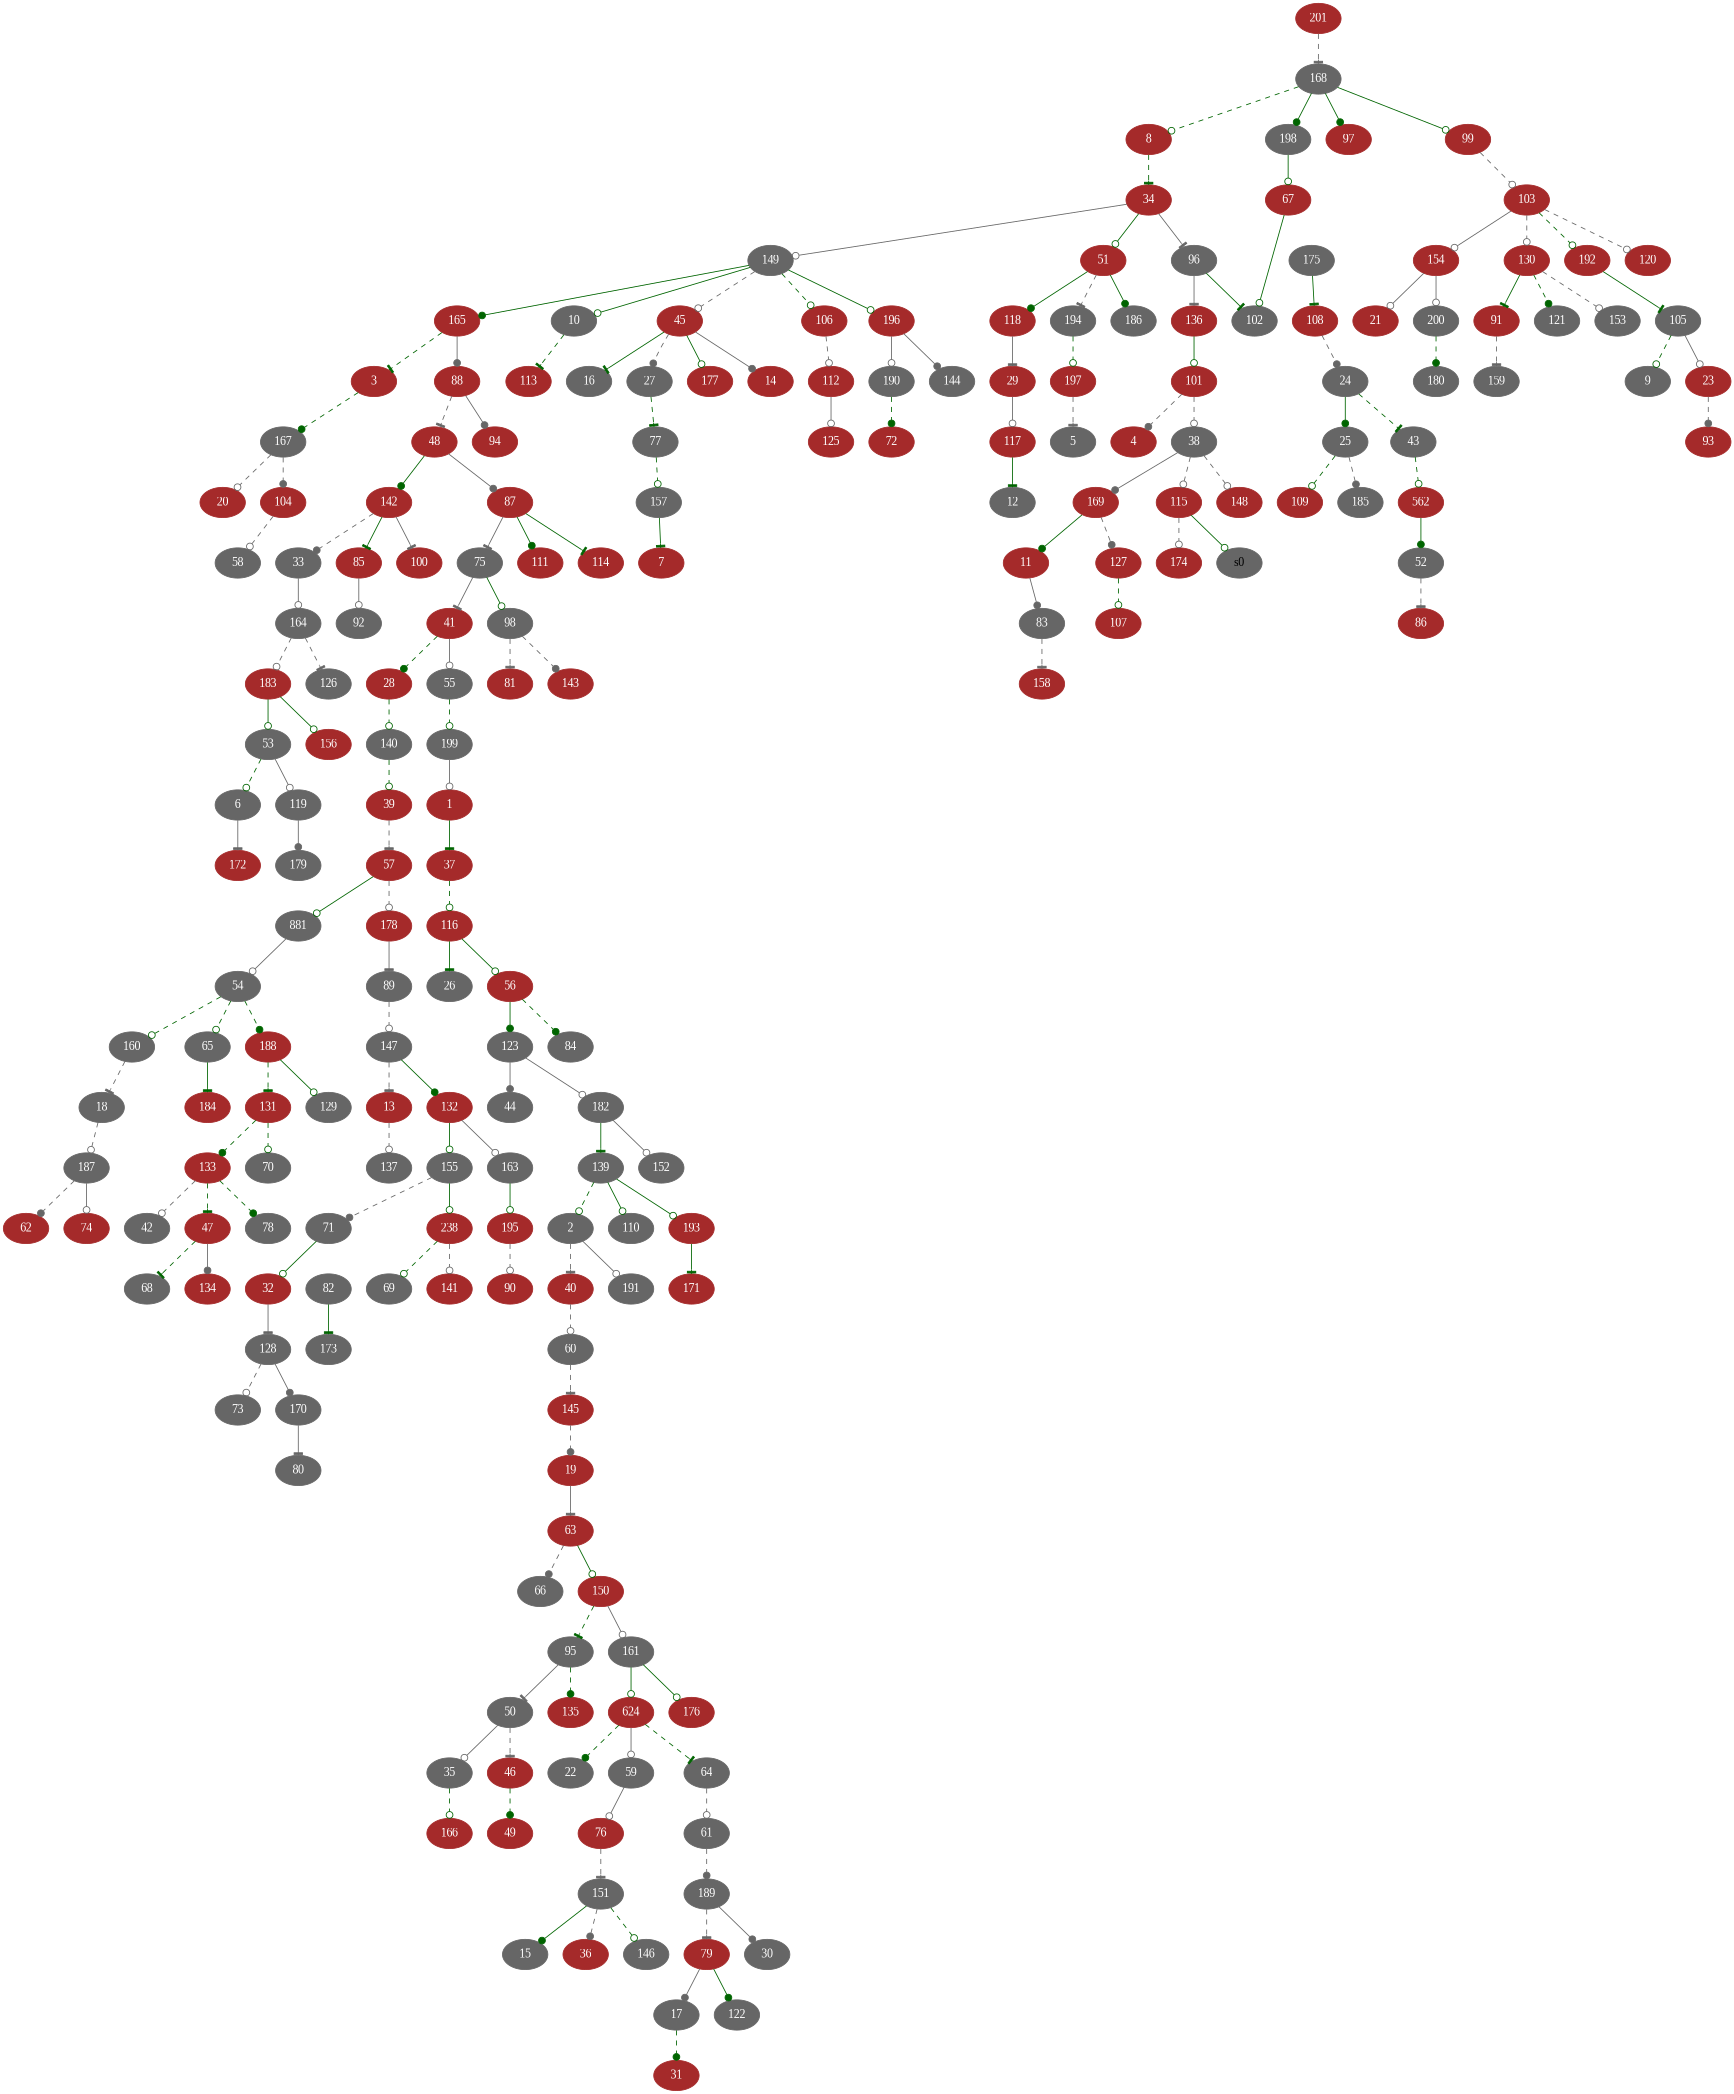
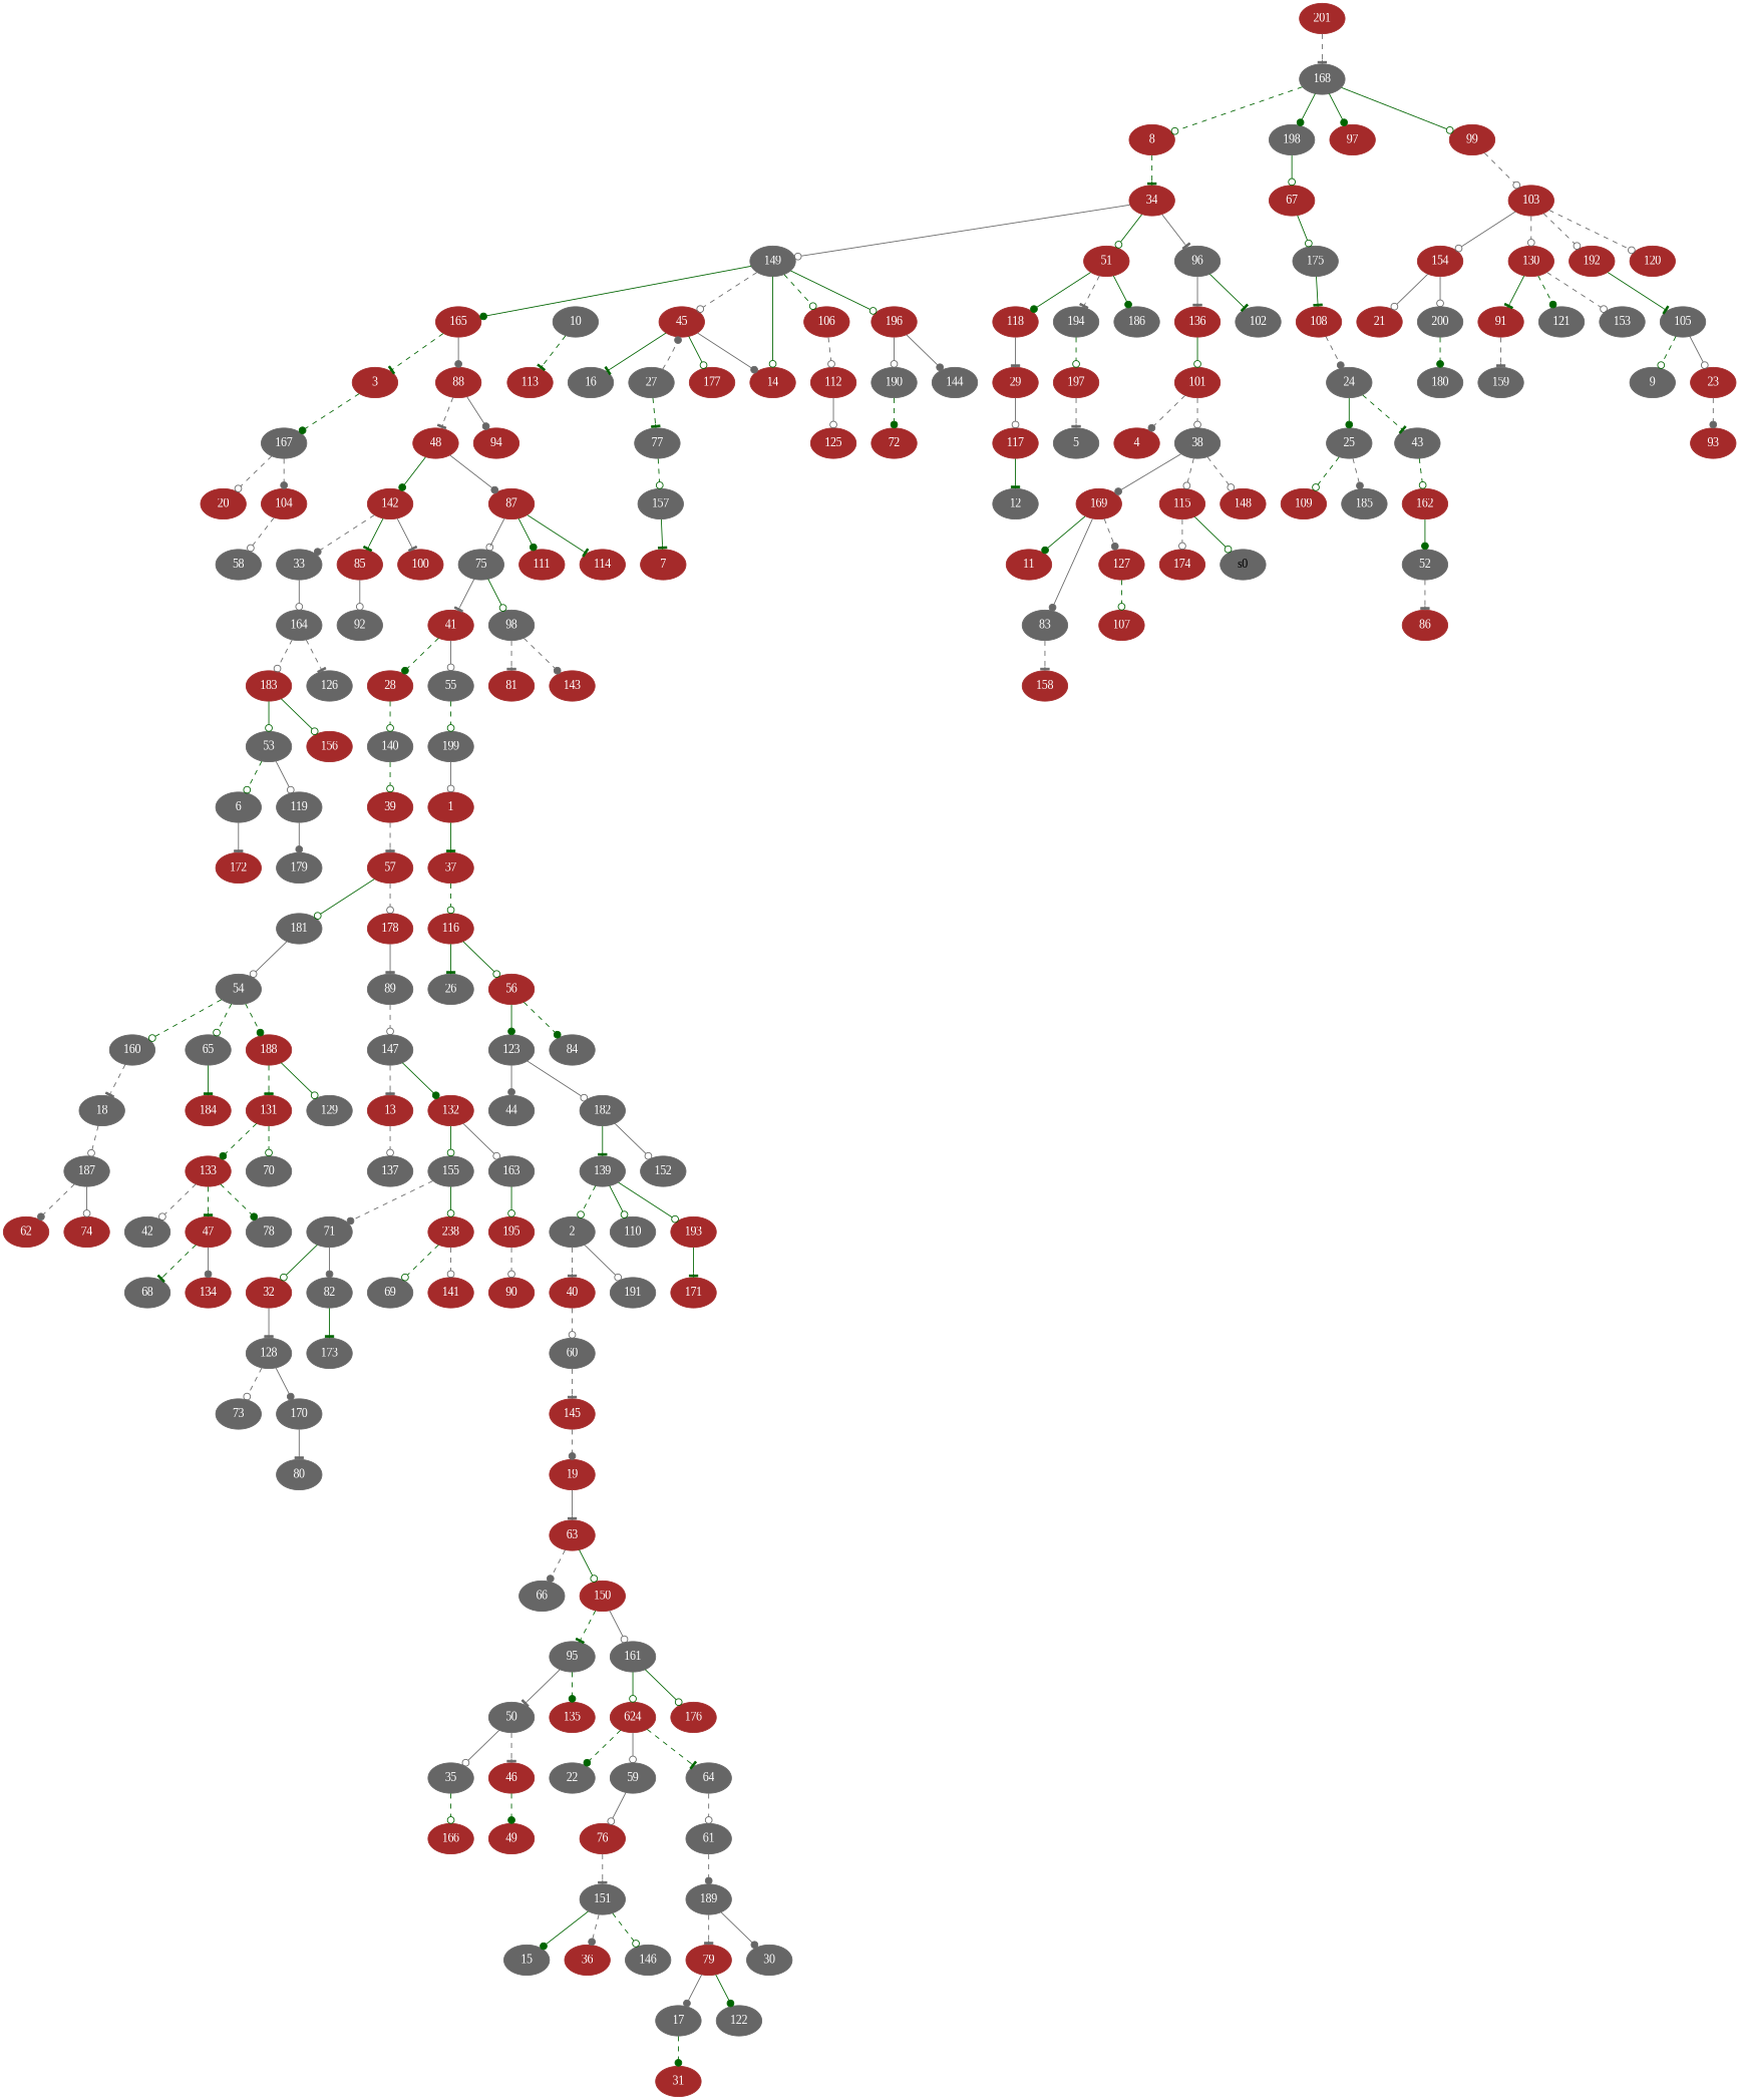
  digraph {
    fontname="Liberation Serif"
    node [color=brown fontcolor=white fontname="Liberation Serif" style=filled]
    edge [arrowhead=odot color=gray40 fontname="Liberation Serif" style=solid]
    199 [color=gray40]
    1
    37
    116
    139 [color=gray40]
    2 [color=gray40]
    110 [color=gray40]
    193
    40
    191 [color=gray40]
    171
    60 [color=gray40]
    165
    3
    88
    167 [color=gray40]
    48
    94
    20
    104
    101
    4
    38 [color=gray40]
    169
    115
    148
    5 [color=gray40]
    197
    53 [color=gray40]
    6 [color=gray40]
    119 [color=gray40]
    172
    179 [color=gray40]
    157 [color=gray40]
    7
    168 [color=gray40]
    8
    198 [color=gray40]
    97
    99
    34
    67
    103
    149 [color=gray40]
    51
    96 [color=gray40]
    105 [color=gray40]
    9 [color=gray40]
    23
    93
    10 [color=gray40]
    45
    106
    196
    113
    14
    16 [color=gray40]
    27 [color=gray40]
    177
    112
    190 [color=gray40]
    144 [color=gray40]
    11
    127
    83 [color=gray40]
    107
    158
    12 [color=gray40]
    117
    147 [color=gray40]
    13
    132
    137 [color=gray40]
    155 [color=gray40]
    163 [color=gray40]
    77 [color=gray40]
    151 [color=gray40]
    15 [color=gray40]
    36
    146 [color=gray40]
    17 [color=gray40]
    79
    122 [color=gray40]
    31
    160 [color=gray40]
    18 [color=gray40]
    187 [color=gray40]
    62
    74
    145
    19
    63
    66 [color=gray40]
    150
    58 [color=gray40]
    154
    21
    200 [color=gray40]
    180 [color=gray40]
    n100 [label=624]
    22 [color=gray40]
    59 [color=gray40]
    64 [color=gray40]
    76
    61 [color=gray40]
    24 [color=gray40]
    108
    25 [color=gray40]
    43 [color=gray40]
    109
    185 [color=gray40]
-   162 [label=562]
+   162
    26 [color=gray40]
    56
    123 [color=gray40]
    84 [color=gray40]
    41
    28
    55 [color=gray40]
    140 [color=gray40]
    39
    118
    29
    189 [color=gray40]
    30 [color=gray40]
    71 [color=gray40]
    32
    82 [color=gray40]
    128 [color=gray40]
    173 [color=gray40]
    73 [color=gray40]
    170 [color=gray40]
    33 [color=gray40]
    142
    85
    100
    164 [color=gray40]
    92 [color=gray40]
    183
    126 [color=gray40]
    194 [color=gray40]
    186 [color=gray40]
    136
    102 [color=gray40]
    50 [color=gray40]
    35 [color=gray40]
    46
    166
    49
    174
    s0 [color=gray40 fontcolor=black]
    57
-   181 [color=gray40 label=881]
+   181 [color=gray40]
    178
    75 [color=gray40]
    98 [color=gray40]
    81
    143
    42 [color=gray40]
    133
    47
    78 [color=gray40]
    68 [color=gray40]
    134
    52 [color=gray40]
    44 [color=gray40]
    182 [color=gray40]
    152 [color=gray40]
    87
    111
    114
    95 [color=gray40]
    135
    86
    156
    54 [color=gray40]
    65 [color=gray40]
    188
    184
    131
    129 [color=gray40]
    89 [color=gray40]
    161 [color=gray40]
    175 [color=gray40]
    n185 [label=238]
    69 [color=gray40]
    141
    70 [color=gray40]
    72
    80 [color=gray40]
    195
    90
    130
    91
    121 [color=gray40]
    153 [color=gray40]
    159 [color=gray40]
    176
    192
    120
    125
    201
    199 -> 1
    1 -> 37 [arrowhead=tee color=darkgreen]
    37 -> 116 [color=darkgreen style=dashed]
    116 -> 26 [arrowhead=tee color=darkgreen]
    116 -> 56 [color=darkgreen]
    139 -> 2 [color=darkgreen style=dashed]
    139 -> 110 [color=darkgreen]
    139 -> 193 [color=darkgreen]
    2 -> 40 [arrowhead=tee style=dashed]
    2 -> 191
    193 -> 171 [arrowhead=tee color=darkgreen]
    40 -> 60 [style=dashed]
    60 -> 145 [arrowhead=tee style=dashed]
    165 -> 3 [arrowhead=tee color=darkgreen style=dashed]
    165 -> 88 [arrowhead=dot]
    3 -> 167 [arrowhead=dot color=darkgreen style=dashed]
    88 -> 48 [arrowhead=tee style=dashed]
    88 -> 94 [arrowhead=dot]
    167 -> 20 [style=dashed]
    167 -> 104 [arrowhead=dot style=dashed]
    48 -> 142 [arrowhead=dot color=darkgreen]
    48 -> 87 [arrowhead=dot]
    104 -> 58 [style=dashed]
    101 -> 4 [arrowhead=dot style=dashed]
    101 -> 38 [style=dashed]
    38 -> 169 [arrowhead=dot]
    38 -> 115 [style=dashed]
    38 -> 148 [style=dashed]
    169 -> 11 [arrowhead=dot color=darkgreen]
    169 -> 127 [arrowhead=dot style=dashed]
    115 -> 174 [style=dashed]
    115 -> s0 [color=darkgreen]
    197 -> 5 [arrowhead=tee style=dashed]
    53 -> 6 [color=darkgreen style=dashed]
    53 -> 119
    6 -> 172 [arrowhead=tee]
    119 -> 179 [arrowhead=dot]
    157 -> 7 [arrowhead=tee color=darkgreen]
    168 -> 8 [color=darkgreen style=dashed]
    168 -> 198 [arrowhead=dot color=darkgreen]
    168 -> 97 [arrowhead=dot color=darkgreen]
    168 -> 99 [color=darkgreen]
    8 -> 34 [arrowhead=tee color=darkgreen style=dashed]
    198 -> 67 [color=darkgreen]
    99 -> 103 [style=dashed]
    34 -> 149
    34 -> 51 [color=darkgreen]
    34 -> 96 [arrowhead=tee]
-   67 -> 102 [color=darkgreen]
+   67 -> 175 [color=darkgreen]
    103 -> 154
    103 -> 130 [style=dashed]
-   103 -> 192 [color=darkgreen style=dashed]
+   103 -> 192 [style=dashed]
    103 -> 120 [style=dashed]
    149 -> 165 [arrowhead=dot color=darkgreen]
-   149 -> 10 [color=darkgreen]
+   149 -> 14 [color=darkgreen]
    149 -> 45 [style=dashed]
    149 -> 106 [color=darkgreen style=dashed]
    149 -> 196 [color=darkgreen]
    51 -> 118 [arrowhead=dot color=darkgreen]
    51 -> 194 [arrowhead=tee style=dashed]
    51 -> 186 [arrowhead=dot color=darkgreen]
    96 -> 136 [arrowhead=tee]
    96 -> 102 [arrowhead=tee color=darkgreen]
    105 -> 9 [color=darkgreen style=dashed]
    105 -> 23
    23 -> 93 [arrowhead=dot style=dashed]
    10 -> 113 [arrowhead=tee color=darkgreen style=dashed]
    45 -> 14 [arrowhead=dot]
    45 -> 16 [arrowhead=tee color=darkgreen]
-   45 -> 27 [arrowhead=dot style=dashed]
+   27 -> 45 [arrowhead=dot style=dashed]
    45 -> 177 [color=darkgreen]
    106 -> 112 [style=dashed]
    196 -> 190
    196 -> 144 [arrowhead=dot]
    27 -> 77 [arrowhead=tee color=darkgreen style=dashed]
    112 -> 125
    190 -> 72 [arrowhead=dot color=darkgreen style=dashed]
-   11 -> 83 [arrowhead=dot]
+   169 -> 83 [arrowhead=dot]
    127 -> 107 [color=darkgreen style=dashed]
    83 -> 158 [arrowhead=tee style=dashed]
    117 -> 12 [arrowhead=tee color=darkgreen]
    147 -> 13 [arrowhead=tee style=dashed]
    147 -> 132 [arrowhead=dot color=darkgreen]
    13 -> 137 [style=dashed]
    132 -> 155 [color=darkgreen]
    132 -> 163
    155 -> 71 [arrowhead=dot style=dashed]
    155 -> n185 [color=darkgreen]
    163 -> 195 [color=darkgreen]
    77 -> 157 [color=darkgreen style=dashed]
    151 -> 15 [arrowhead=dot color=darkgreen]
    151 -> 36 [arrowhead=dot style=dashed]
    151 -> 146 [color=darkgreen style=dashed]
    17 -> 31 [arrowhead=dot color=darkgreen style=dashed]
    79 -> 17 [arrowhead=dot]
    79 -> 122 [arrowhead=dot color=darkgreen]
    160 -> 18 [arrowhead=tee style=dashed]
    18 -> 187 [style=dashed]
    187 -> 62 [arrowhead=dot style=dashed]
    187 -> 74
    145 -> 19 [arrowhead=dot style=dashed]
    19 -> 63 [arrowhead=tee]
    63 -> 66 [arrowhead=dot style=dashed]
    63 -> 150 [color=darkgreen]
    150 -> 95 [arrowhead=tee color=darkgreen style=dashed]
    150 -> 161
    154 -> 21
    154 -> 200
    200 -> 180 [arrowhead=dot color=darkgreen style=dashed]
    n100 -> 22 [arrowhead=dot color=darkgreen style=dashed]
    n100 -> 59
    n100 -> 64 [arrowhead=tee color=darkgreen style=dashed]
    59 -> 76
    64 -> 61 [style=dashed]
    76 -> 151 [arrowhead=tee style=dashed]
    61 -> 189 [arrowhead=dot style=dashed]
    24 -> 25 [arrowhead=dot color=darkgreen]
    24 -> 43 [arrowhead=tee color=darkgreen style=dashed]
    108 -> 24 [arrowhead=dot style=dashed]
    25 -> 109 [color=darkgreen style=dashed]
    25 -> 185 [arrowhead=dot style=dashed]
    43 -> 162 [color=darkgreen style=dashed]
    162 -> 52 [arrowhead=dot color=darkgreen]
    56 -> 123 [arrowhead=dot color=darkgreen]
    56 -> 84 [arrowhead=dot color=darkgreen style=dashed]
    123 -> 44 [arrowhead=dot]
    123 -> 182
    41 -> 28 [arrowhead=dot color=darkgreen style=dashed]
    41 -> 55
    28 -> 140 [color=darkgreen style=dashed]
    55 -> 199 [color=darkgreen style=dashed]
    140 -> 39 [color=darkgreen style=dashed]
    39 -> 57 [arrowhead=tee style=dashed]
    118 -> 29 [arrowhead=tee]
    29 -> 117
    189 -> 79 [arrowhead=tee style=dashed]
    189 -> 30 [arrowhead=dot]
    71 -> 32 [color=darkgreen]
+   71 -> 82 [arrowhead=dot]
    32 -> 128 [arrowhead=tee]
    82 -> 173 [arrowhead=tee color=darkgreen]
    128 -> 73 [style=dashed]
    128 -> 170 [arrowhead=dot]
    170 -> 80 [arrowhead=tee]
    33 -> 164
    142 -> 33 [arrowhead=dot style=dashed]
    142 -> 85 [arrowhead=tee color=darkgreen]
    142 -> 100 [arrowhead=tee]
    85 -> 92
    164 -> 183 [style=dashed]
    164 -> 126 [arrowhead=tee style=dashed]
    183 -> 53 [color=darkgreen]
    183 -> 156 [color=darkgreen]
    194 -> 197 [color=darkgreen style=dashed]
    136 -> 101 [color=darkgreen]
    50 -> 35
    50 -> 46 [arrowhead=tee style=dashed]
    35 -> 166 [color=darkgreen style=dashed]
    46 -> 49 [arrowhead=dot color=darkgreen style=dashed]
    57 -> 181 [color=darkgreen]
    57 -> 178 [style=dashed]
    181 -> 54
    178 -> 89 [arrowhead=tee]
    75 -> 41 [arrowhead=tee]
    75 -> 98 [color=darkgreen]
    98 -> 81 [arrowhead=tee style=dashed]
    98 -> 143 [arrowhead=dot style=dashed]
    133 -> 42 [style=dashed]
    133 -> 47 [arrowhead=tee color=darkgreen style=dashed]
    133 -> 78 [arrowhead=dot color=darkgreen style=dashed]
    47 -> 68 [arrowhead=tee color=darkgreen style=dashed]
    47 -> 134 [arrowhead=dot]
    52 -> 86 [arrowhead=tee style=dashed]
    182 -> 139 [arrowhead=tee color=darkgreen]
    182 -> 152
-   87 -> 75 [arrowhead=tee]
+   87 -> 75
    87 -> 111 [arrowhead=dot color=darkgreen]
    87 -> 114 [arrowhead=tee color=darkgreen]
    95 -> 50 [arrowhead=tee]
    95 -> 135 [arrowhead=dot color=darkgreen style=dashed]
    54 -> 160 [color=darkgreen style=dashed]
    54 -> 65 [color=darkgreen style=dashed]
    54 -> 188 [arrowhead=dot color=darkgreen style=dashed]
    65 -> 184 [arrowhead=tee color=darkgreen]
    188 -> 131 [arrowhead=tee color=darkgreen style=dashed]
    188 -> 129 [color=darkgreen]
    131 -> 133 [arrowhead=dot color=darkgreen style=dashed]
    131 -> 70 [color=darkgreen style=dashed]
    89 -> 147 [style=dashed]
    161 -> n100 [color=darkgreen]
    161 -> 176 [color=darkgreen]
    175 -> 108 [arrowhead=tee color=darkgreen]
    n185 -> 69 [color=darkgreen style=dashed]
    n185 -> 141 [style=dashed]
    195 -> 90 [style=dashed]
    130 -> 91 [arrowhead=tee color=darkgreen]
    130 -> 121 [arrowhead=dot color=darkgreen style=dashed]
    130 -> 153 [style=dashed]
    91 -> 159 [arrowhead=tee style=dashed]
    192 -> 105 [arrowhead=tee color=darkgreen]
    201 -> 168 [arrowhead=tee style=dashed]
  }
